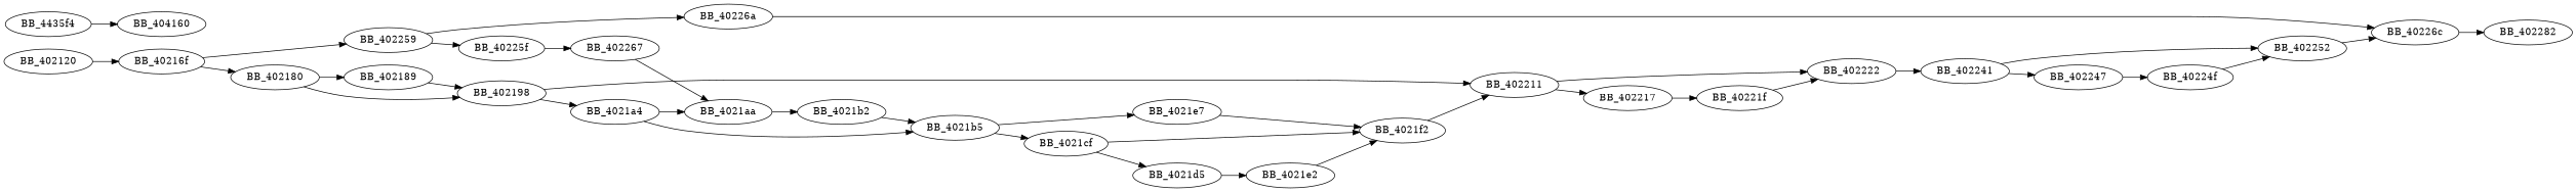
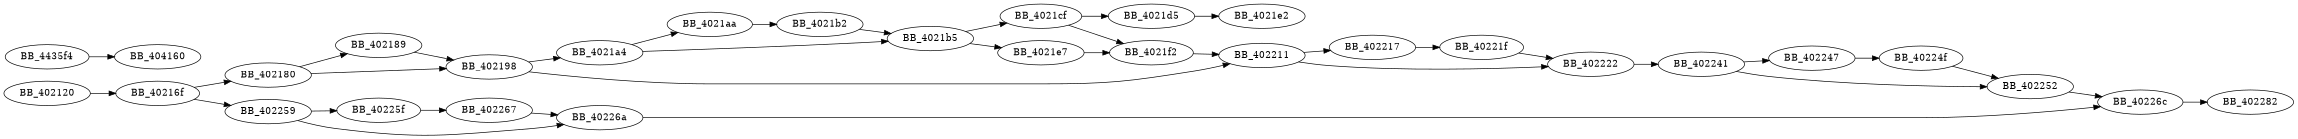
  digraph {
    rankdir=LR
    BB_402120
    BB_40216f
    BB_402180
    BB_402259
    BB_402189
    BB_402198
    BB_40225f
    BB_40226a
    BB_402267
    BB_40226c
    BB_4021a4
    BB_402211
    BB_4021aa
    BB_4021b5
    BB_402217
    BB_402222
    BB_4021b2
    BB_4021cf
    BB_4021e7
    BB_40221f
    BB_402241
    BB_4021d5
    BB_4021f2
    BB_4021e2
    BB_402247
    BB_402252
    BB_40224f
    BB_402282
    BB_4435f4
    BB_404160
    BB_402120 -> BB_40216f
    BB_40216f -> BB_402180
    BB_40216f -> BB_402259
    BB_402180 -> BB_402189
    BB_402180 -> BB_402198
    BB_402259 -> BB_40225f
    BB_402259 -> BB_40226a
    BB_402189 -> BB_402198
    BB_402198 -> BB_4021a4
    BB_402198 -> BB_402211
    BB_40225f -> BB_402267
    BB_40226a -> BB_40226c
-   BB_402267 -> BB_4021aa
+   BB_402267 -> BB_40226a
    BB_40226c -> BB_402282
    BB_4021a4 -> BB_4021aa
    BB_4021a4 -> BB_4021b5
    BB_402211 -> BB_402217
    BB_402211 -> BB_402222
    BB_4021aa -> BB_4021b2
    BB_4021b5 -> BB_4021cf
    BB_4021b5 -> BB_4021e7
    BB_402217 -> BB_40221f
    BB_402222 -> BB_402241
    BB_4021b2 -> BB_4021b5
    BB_4021cf -> BB_4021d5
    BB_4021cf -> BB_4021f2
    BB_4021e7 -> BB_4021f2
    BB_40221f -> BB_402222
    BB_402241 -> BB_402247
    BB_402241 -> BB_402252
    BB_4021d5 -> BB_4021e2
    BB_4021f2 -> BB_402211
-   BB_4021e2 -> BB_4021f2
    BB_402247 -> BB_40224f
    BB_402252 -> BB_40226c
    BB_40224f -> BB_402252
    BB_4435f4 -> BB_404160
  }
